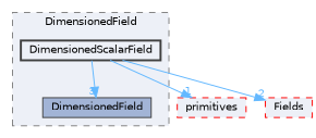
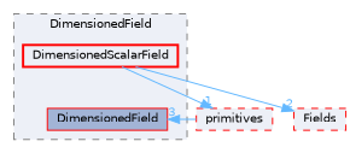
  digraph {
    compound=true
    node [color=grey25 fillcolor="#edf0f7" fontname=Helvetica fontsize=10 shape=box style="filled,dashed"]
    edge [color=steelblue1 fontcolor=steelblue1 fontname=Helvetica fontsize=10 labeldistance=1.5 labelfontname=Helvetica labelfontsize=10]
-   n1 [fillcolor="#a2b4d6" height=0.2 label=DimensionedField style=filled width=0.4]
-   n2 [height=0.2 label=DimensionedScalarField style="filled,bold" width=0.4]
+   n1 [color=red fillcolor="#a2b4d6" height=0.2 label=DimensionedField style=filled width=0.4]
+   n2 [color=red height=0.2 label=DimensionedScalarField style="filled,bold" width=0.4]
    n3 [color=red height=0.2 label=primitives width=0.4]
    n4 [color=red height=0.2 label=Fields width=0.4]
    subgraph cluster_1 {
      bgcolor="#edf0f7"
      fontname=Helvetica
      fontsize=10
      label=DimensionedField
      pencolor=grey50
      style="filled,dashed"
      n1
      n2
    }
-   n2 -> n1 [headlabel=3]
+   n3 -> n1 [headlabel=3]
    n2 -> n3 [headlabel=1]
    n2 -> n4 [headlabel=2]
  }
